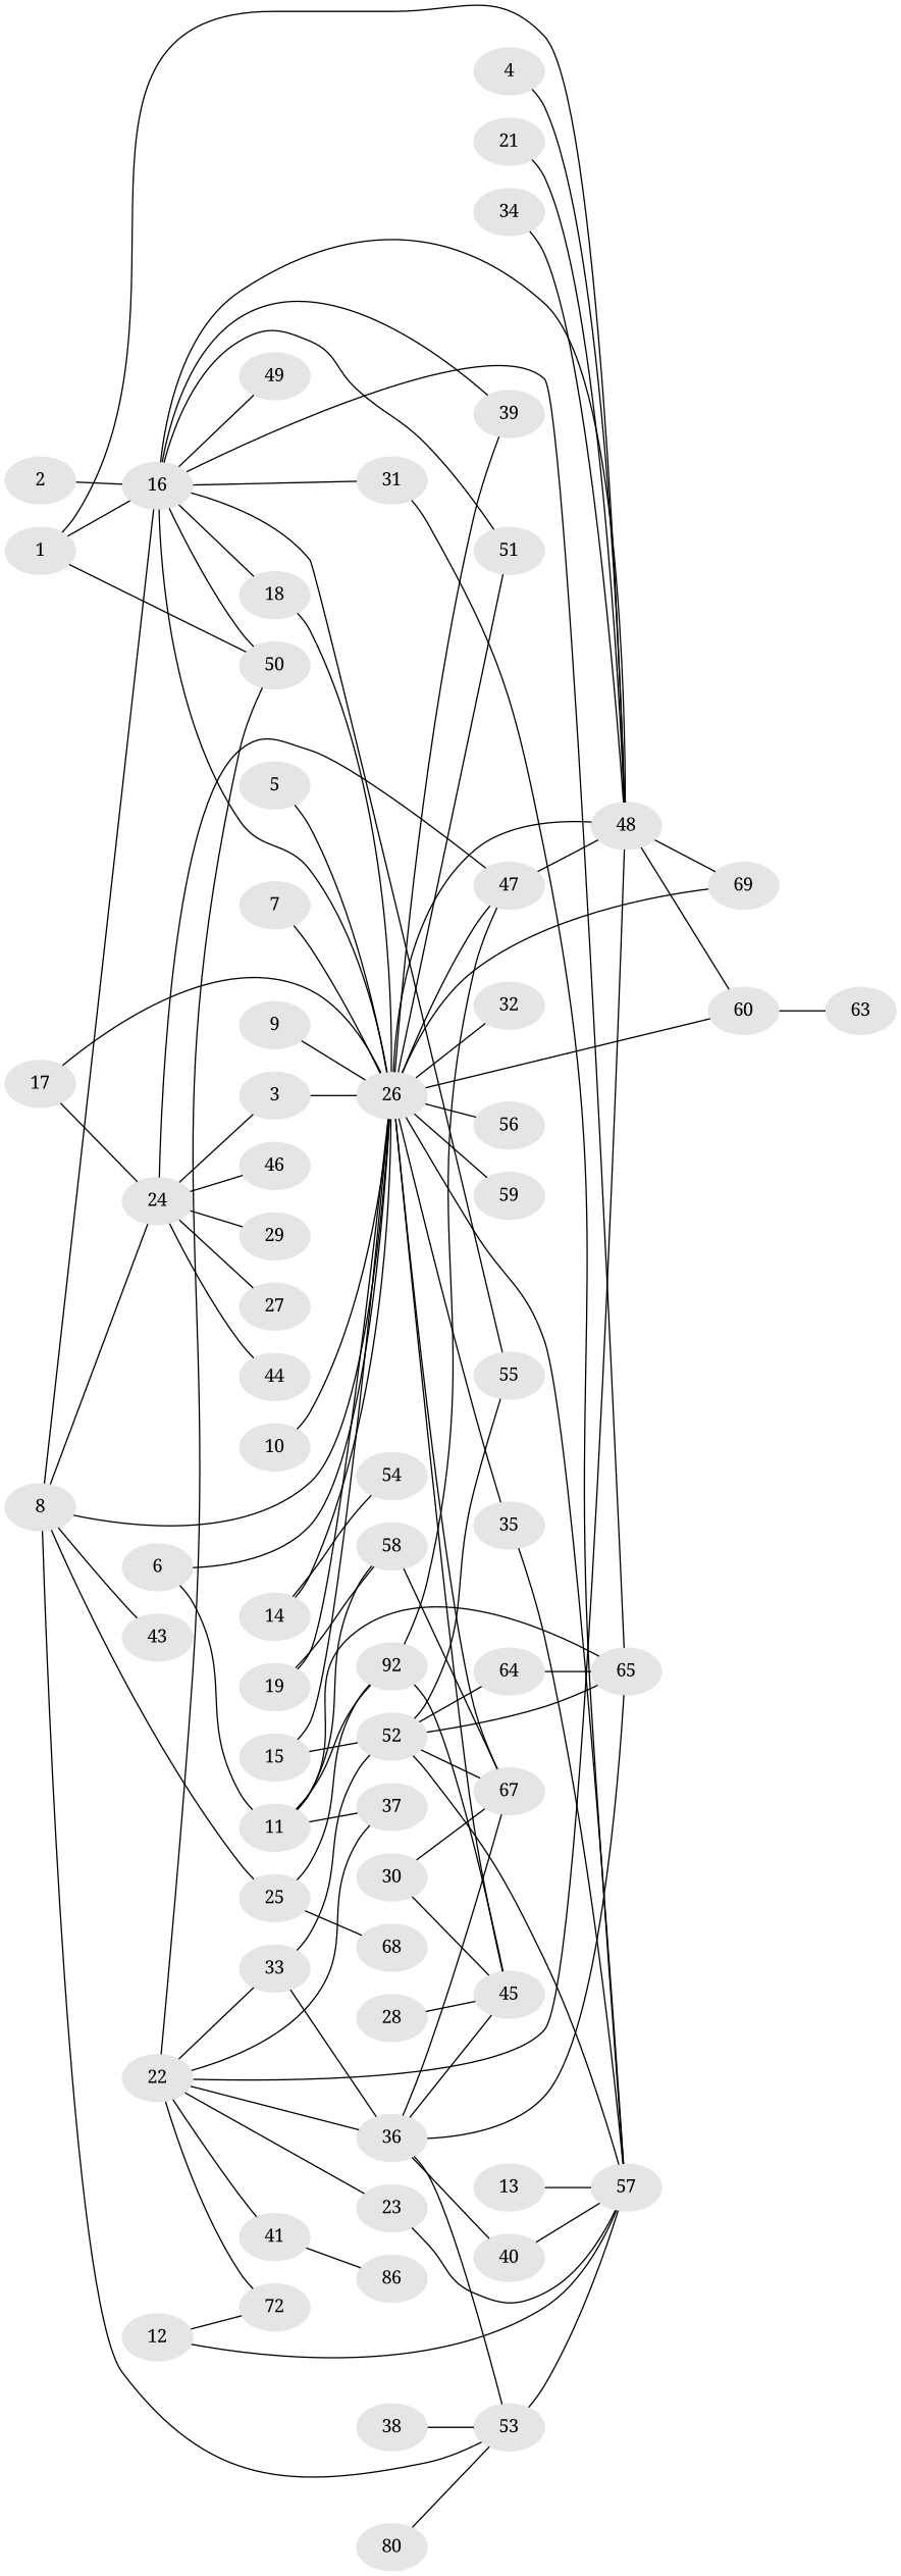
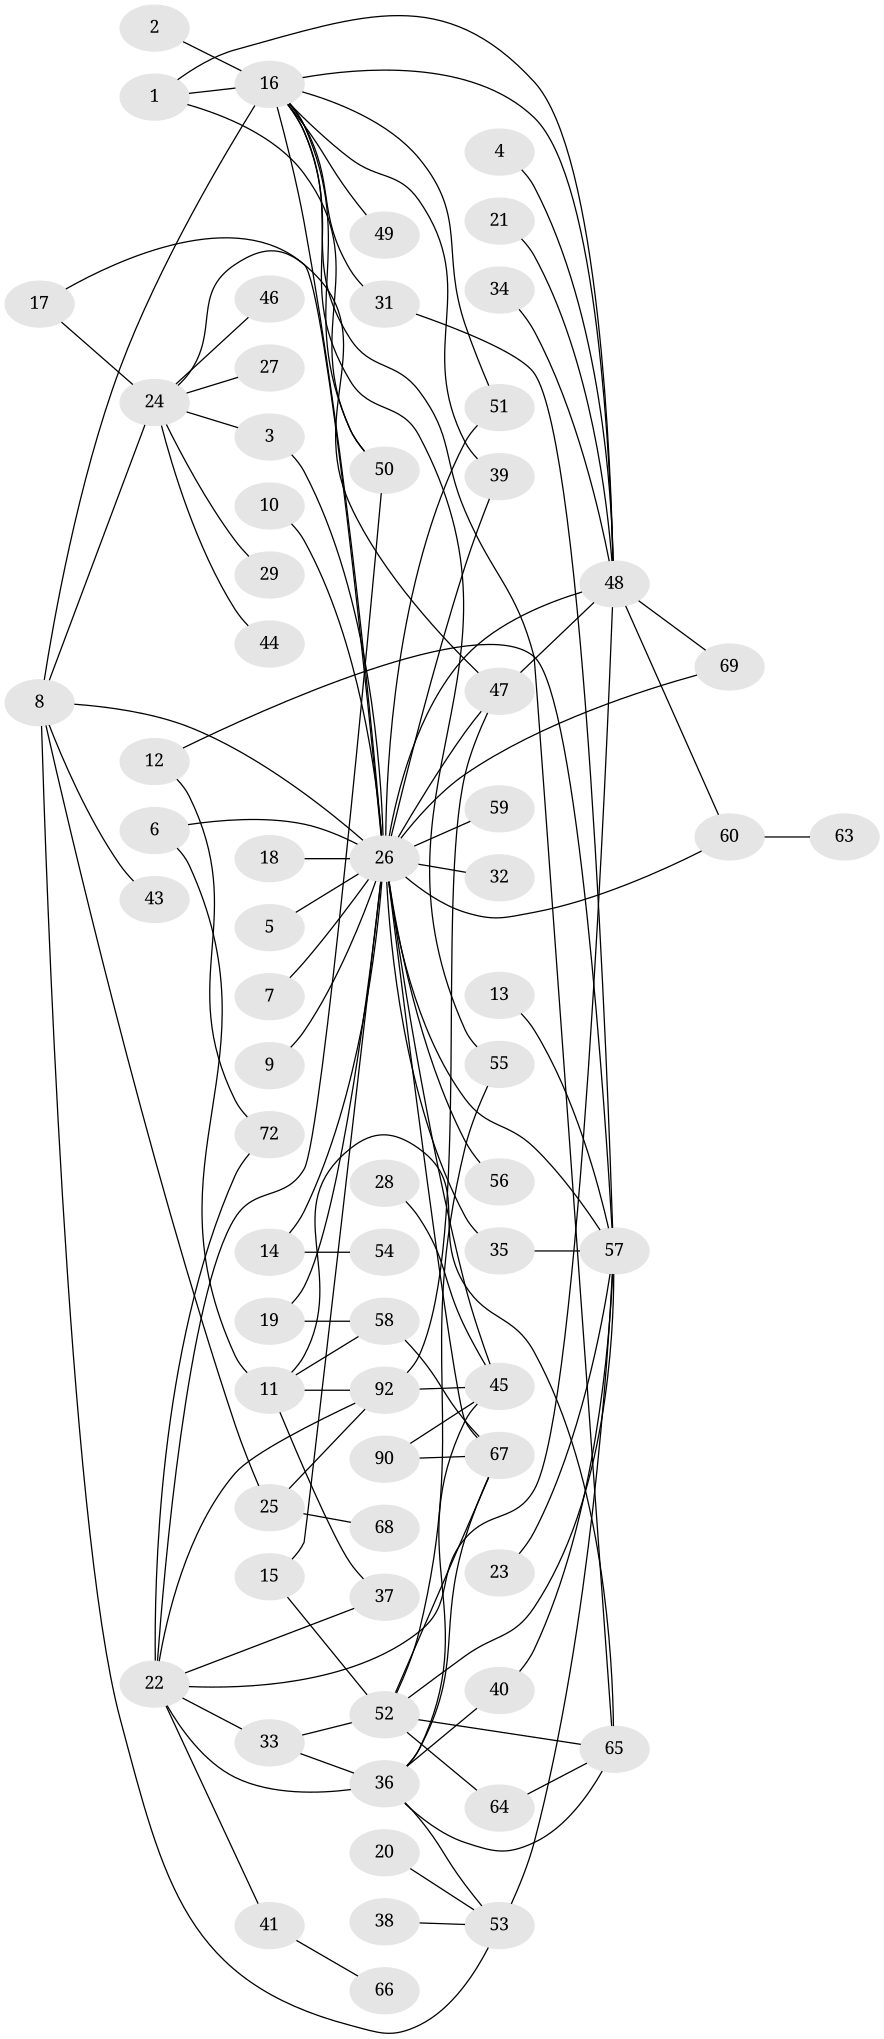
  graph {
    fontname="Noto Serif"
    rankdir=LR
    node [color=gray90 fontname="Noto Serif" style=filled]
    edge [fontname="Noto Serif" weight=1.0]
    1
    16
    48
    50
    26
    65
    18
    31
    39
    49
    51
    55
    60
    n14 [label=69]
    2
    3
    57
    47
    32
    35
    45
    56
    59
    67
    4
    5
    6
    11
    37
    n30 [label=92]
    58
    7
    8
    24
    25
    43
    53
    27
    29
    44
    46
    68
    9
    10
    12
    n46 [label=72]
    13
    14
    54
    15
    52
    64
    17
    19
-   20 [label=80]
+   20
    21
    22
    33
    36
    41
    40
-   66 [label=86]
+   66
    23
    63
    28
-   30
+   30 [label=90]
    34
    38
    1 -- 16
    1 -- 48
    1 -- 50
    16 -- 48
    16 -- 50
    16 -- 26
    16 -- 65
-   16 -- 18
    16 -- 31
    16 -- 39
    16 -- 49
    16 -- 51
    16 -- 55
    48 -- 60
    48 -- n14
    26 -- 48
    26 -- 39
    26 -- 51
    26 -- 60
    26 -- n14
    26 -- 57
    26 -- 47
    26 -- 32
    26 -- 35
    26 -- 45
    26 -- 56
    26 -- 59
    26 -- 67
    18 -- 26
    31 -- 57
    60 -- 63
    2 -- 16
    3 -- 26
    47 -- 48
    35 -- 57
    4 -- 48
    5 -- 26
    6 -- 26
    6 -- 11
    11 -- 65
    11 -- 37
    11 -- n30
    11 -- 58
    n30 -- 47
    n30 -- 45
    58 -- 67
    7 -- 26
    8 -- 16
    8 -- 26 [weight=2.0]
    8 -- 24
    8 -- 25
    8 -- 43
    8 -- 53
    24 -- 3
    24 -- 47
    24 -- 27
    24 -- 29
    24 -- 44
    24 -- 46
    25 -- n30 [weight=2.0]
    25 -- 68
    53 -- 57
    9 -- 26
    10 -- 26
    12 -- 57
    12 -- n46
    13 -- 57
    14 -- 26
    14 -- 54
    15 -- 26
    15 -- 52
    52 -- 65
    52 -- 55
    52 -- 57
    52 -- 67
    52 -- 64
    64 -- 65
    17 -- 26
    17 -- 24
    19 -- 26
    19 -- 58
    20 -- 53
    21 -- 48
    22 -- 48 [weight=2.0]
    22 -- 50
    22 -- 37
-   22 -- 23
+   22 -- n30
    22 -- n46
    22 -- 33
    22 -- 36
    22 -- 41
    33 -- 52
    33 -- 36
    36 -- 65
    36 -- 45 [weight=2.0]
    36 -- 67
    36 -- 53
    36 -- 40
    41 -- 66
    40 -- 57
    23 -- 57
    28 -- 45
    30 -- 45
    30 -- 67
    34 -- 48
    38 -- 53
  }
